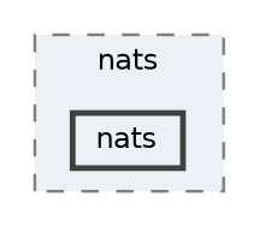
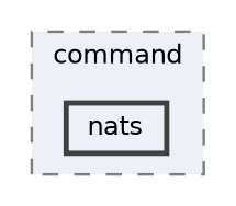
  digraph {
    compound=true
    n1 [color=grey25 fillcolor="#edf0f7" fontname=Helvetica fontsize=10 height=0.2 label=nats shape=box style="filled,bold" width=0.4]
    subgraph cluster_1 {
      bgcolor="#edf0f7"
      fontname=Helvetica
      fontsize=10
-     label=nats
+     label=command
      pencolor=grey50
      style="filled,dashed"
      n1
    }
  }
